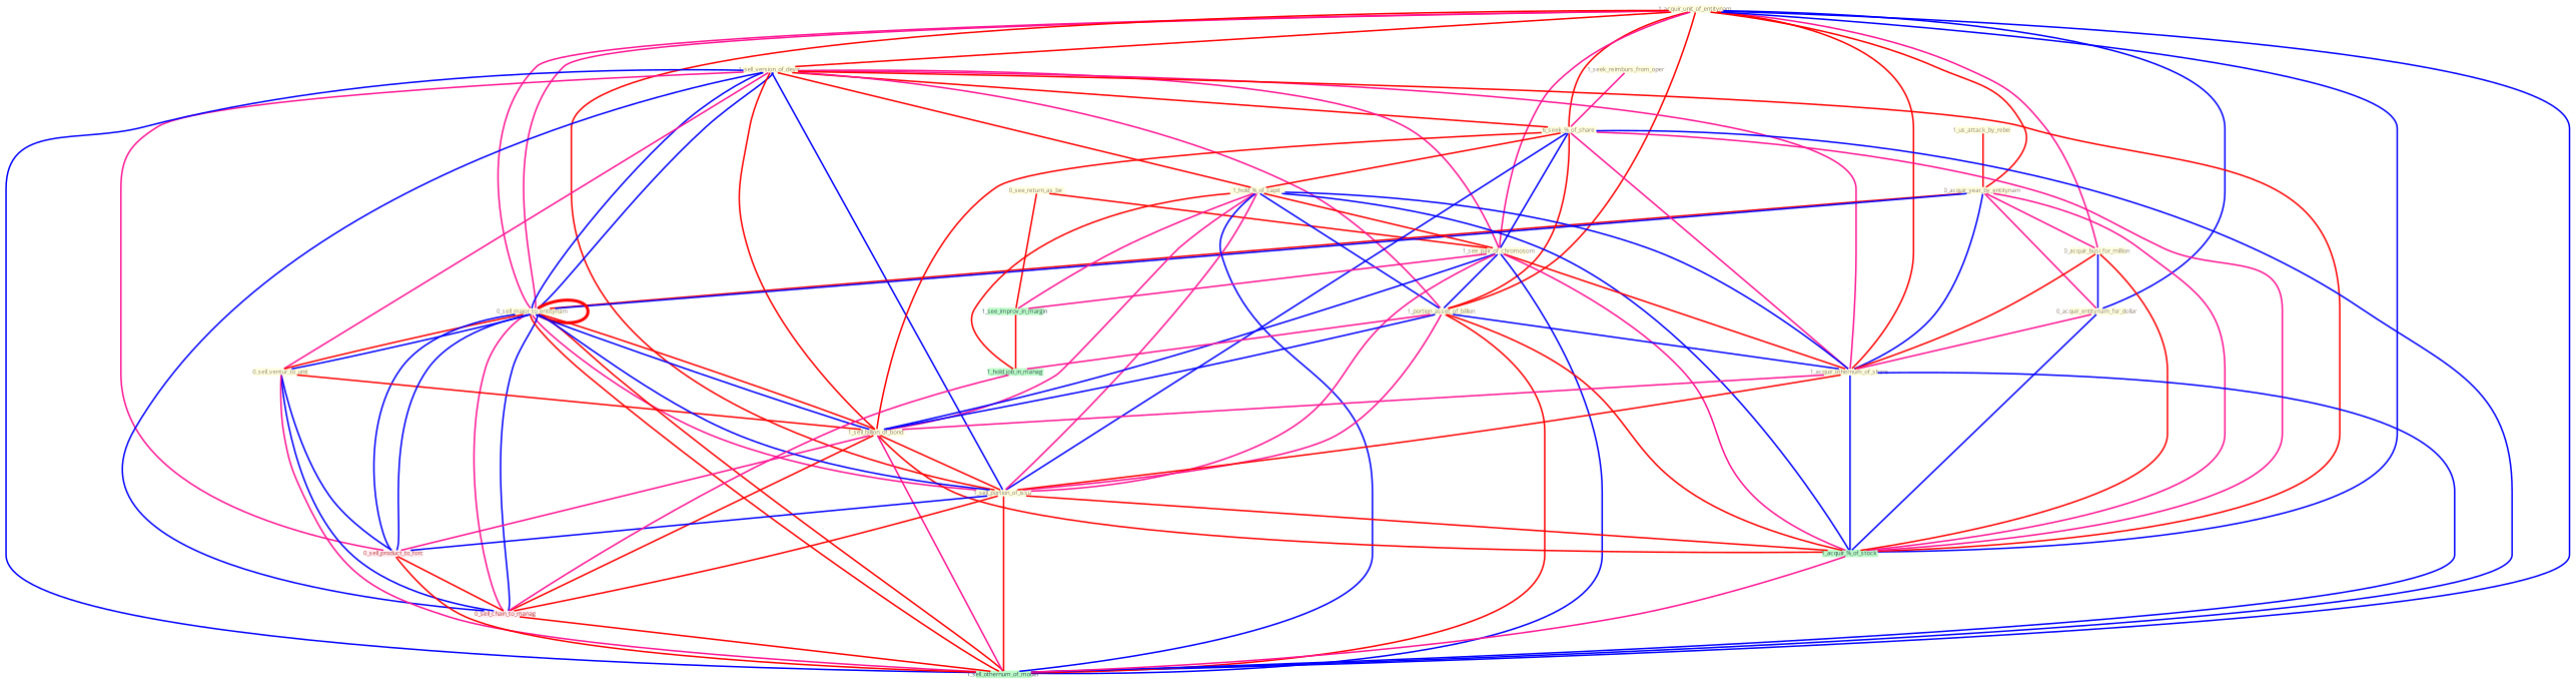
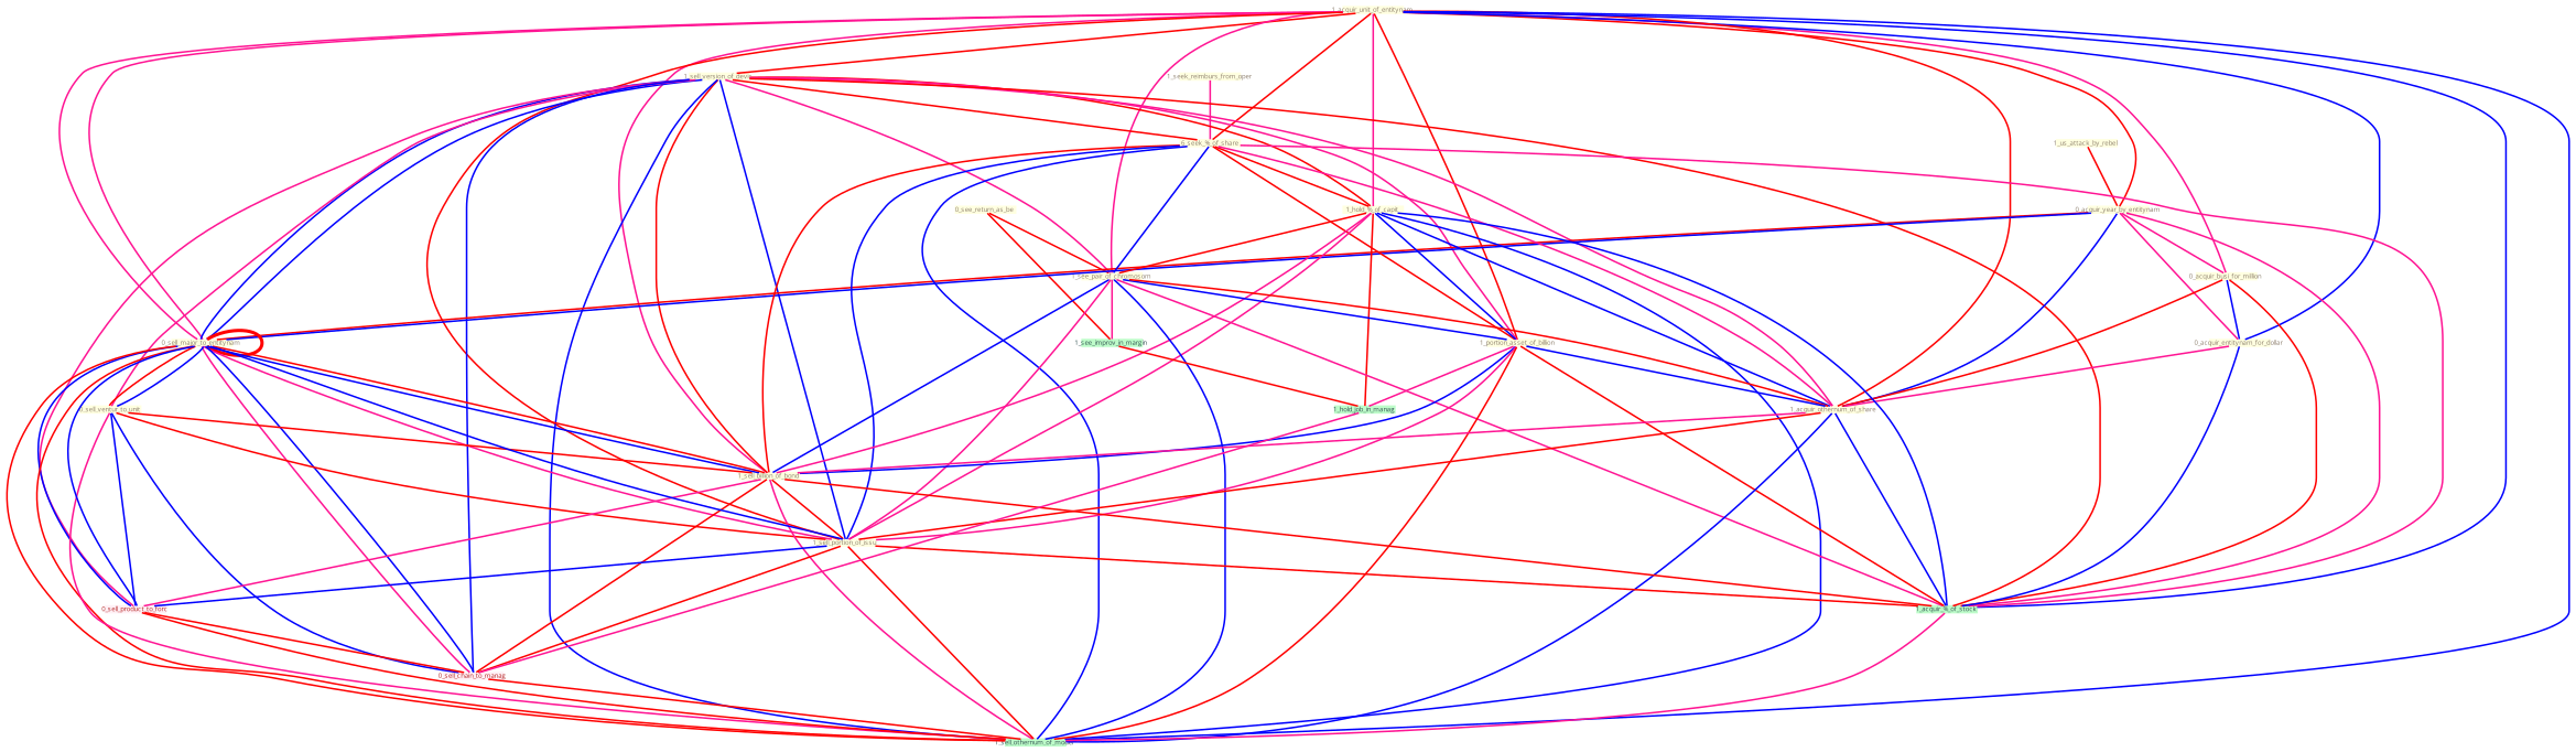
  graph {
    fontname="Open Sans"
    node [color="#ffffe0" fixedsize=true fontcolor="#8b7d6b" fontname="Open Sans" fontsize=4 shape=polygon style=filled]
    edge [color=red fontname="Open Sans" w=1]
    "1_acquir_unit_of_entitynam " [height=.06 width=.5]
    "0_see_return_as_be " [height=.06 width=.5]
    "1_seek_reimburs_from_oper " [height=.06 width=.5]
    "1_us_attack_by_rebel " [height=.06 width=.5]
    "1_sell_version_of_devic " [height=.06 width=.5]
    "0_acquir_year_by_entitynam " [height=.06 width=.5]
    "0_acquir_busi_for_million " [height=.06 width=.5]
    "0_sell_major_to_entitynam " [height=.06 width=.5]
    n9 [height=.06 label="6_seek_%_of_share" width=.5]
    "0_acquir_entitynam_for_dollar " [height=.06 width=.5]
    "1_hold_%_of_capit " [height=.06 width=.5]
    "1_see_pair_of_chromosom " [height=.06 width=.5]
    "0_sell_ventur_to_unit " [height=.06 width=.5]
    n14 [height=.06 label="1_portion_asset_of_billion" width=.5]
    "1_acquir_othernum_of_share " [height=.06 width=.5]
    "1_sell_billion_of_bond " [height=.06 width=.5]
    "1_sell_portion_of_issu " [height=.06 width=.5]
    "0_sell_product_to_forc " [color="#fff0f5" fontcolor="#b22222" height=.06 width=.5]
    "0_sell_chain_to_manag " [color="#fff0f5" fontcolor="#b22222" height=.06 width=.5]
    "1_acquir_%_of_stock " [color="#BDFCC9" fontcolor="#2f4f4f" height=.06 width=.5]
    "1_sell_othernum_of_model " [color="#BDFCC9" fontcolor="#2f4f4f" height=.06 width=.5]
    "1_see_improv_in_margin " [color="#BDFCC9" fontcolor="#2f4f4f" height=.06 width=.5]
    "1_hold_job_in_manag " [color="#BDFCC9" fontcolor="#2f4f4f" height=.06 width=.5]
    subgraph sub_1 {
      "1_acquir_unit_of_entitynam "
      "0_see_return_as_be "
      "1_seek_reimburs_from_oper "
      "1_us_attack_by_rebel "
      "1_sell_version_of_devic "
      "0_acquir_year_by_entitynam "
      "0_acquir_busi_for_million "
      "0_sell_major_to_entitynam "
      n9
      "0_acquir_entitynam_for_dollar "
      "1_hold_%_of_capit "
      "1_see_pair_of_chromosom "
      "0_sell_ventur_to_unit "
      n14
      "1_acquir_othernum_of_share "
      "1_sell_billion_of_bond "
      "1_sell_portion_of_issu "
    }
    subgraph sub_2 {
      "0_sell_major_to_entitynam "
      "0_sell_product_to_forc "
      "0_sell_chain_to_manag "
    }
    "1_acquir_unit_of_entitynam " -- "1_sell_version_of_devic "
    "1_acquir_unit_of_entitynam " -- "0_acquir_year_by_entitynam " [w=2]
    "1_acquir_unit_of_entitynam " -- "0_acquir_busi_for_million " [color=deeppink]
    "1_acquir_unit_of_entitynam " -- "0_sell_major_to_entitynam " [color=deeppink]
    "1_acquir_unit_of_entitynam " -- "0_sell_major_to_entitynam " [color=deeppink]
    "1_acquir_unit_of_entitynam " -- n9
    "1_acquir_unit_of_entitynam " -- "0_acquir_entitynam_for_dollar " [color=blue]
-   "1_see_improv_in_margin " -- "1_hold_%_of_capit " [color=deeppink]
+   "1_acquir_unit_of_entitynam " -- "1_hold_%_of_capit " [color=deeppink]
    "1_acquir_unit_of_entitynam " -- "1_see_pair_of_chromosom " [color=deeppink]
    "1_acquir_unit_of_entitynam " -- n14
    "1_acquir_unit_of_entitynam " -- "1_acquir_othernum_of_share " [w=2]
+   "1_acquir_unit_of_entitynam " -- "1_sell_billion_of_bond " [color=deeppink]
    "1_acquir_unit_of_entitynam " -- "1_sell_portion_of_issu "
    "1_acquir_unit_of_entitynam " -- "1_acquir_%_of_stock " [color=blue w=2]
    "1_acquir_unit_of_entitynam " -- "1_sell_othernum_of_model " [color=blue]
    "0_see_return_as_be " -- "1_see_pair_of_chromosom "
    "0_see_return_as_be " -- "1_see_improv_in_margin "
    "1_seek_reimburs_from_oper " -- n9 [color=deeppink]
    "1_us_attack_by_rebel " -- "0_acquir_year_by_entitynam "
    "1_sell_version_of_devic " -- "0_sell_major_to_entitynam " [color=blue]
    "1_sell_version_of_devic " -- "0_sell_major_to_entitynam " [color=blue]
    "1_sell_version_of_devic " -- n9
    "1_sell_version_of_devic " -- "1_hold_%_of_capit "
    "1_sell_version_of_devic " -- "1_see_pair_of_chromosom " [color=deeppink]
    "1_sell_version_of_devic " -- "0_sell_ventur_to_unit " [color=deeppink]
    "1_sell_version_of_devic " -- n14 [color=deeppink]
    "1_sell_version_of_devic " -- "1_acquir_othernum_of_share " [color=deeppink]
    "1_sell_version_of_devic " -- "1_sell_billion_of_bond " [w=2]
    "1_sell_version_of_devic " -- "1_sell_portion_of_issu " [color=blue w=2]
    "1_sell_version_of_devic " -- "0_sell_product_to_forc " [color=deeppink]
    "1_sell_version_of_devic " -- "0_sell_chain_to_manag " [color=blue]
    "1_sell_version_of_devic " -- "1_acquir_%_of_stock "
    "1_sell_version_of_devic " -- "1_sell_othernum_of_model " [color=blue w=2]
    "0_acquir_year_by_entitynam " -- "0_acquir_busi_for_million " [color=deeppink]
    "0_acquir_year_by_entitynam " -- "0_sell_major_to_entitynam "
    "0_acquir_year_by_entitynam " -- "0_sell_major_to_entitynam " [color=blue]
    "0_acquir_year_by_entitynam " -- "0_acquir_entitynam_for_dollar " [color=deeppink]
    "0_acquir_year_by_entitynam " -- "1_acquir_othernum_of_share " [color=blue]
    "0_acquir_year_by_entitynam " -- "1_acquir_%_of_stock " [color=deeppink]
    "0_acquir_busi_for_million " -- "0_acquir_entitynam_for_dollar " [color=blue w=2]
    "0_acquir_busi_for_million " -- "1_acquir_othernum_of_share "
    "0_acquir_busi_for_million " -- "1_acquir_%_of_stock "
    "0_sell_major_to_entitynam " -- "0_sell_major_to_entitynam " [style=bold w=4]
    "0_sell_major_to_entitynam " -- "0_sell_ventur_to_unit " [w=2]
    "0_sell_major_to_entitynam " -- "1_sell_billion_of_bond " [color=blue]
    "0_sell_major_to_entitynam " -- "1_sell_portion_of_issu " [color=deeppink]
    "0_sell_major_to_entitynam " -- "0_sell_product_to_forc " [color=blue w=2]
    "0_sell_major_to_entitynam " -- "0_sell_chain_to_manag " [color=deeppink w=2]
    "0_sell_major_to_entitynam " -- "0_sell_chain_to_manag " [color=blue w=2]
    "0_sell_major_to_entitynam " -- "1_sell_othernum_of_model "
    "0_sell_major_to_entitynam " -- "1_sell_othernum_of_model "
    n9 -- "1_hold_%_of_capit " [w=2]
    n9 -- "1_see_pair_of_chromosom " [color=blue]
    n9 -- n14
    n9 -- "1_acquir_othernum_of_share " [color=deeppink w=2]
    n9 -- "1_sell_billion_of_bond "
    n9 -- "1_sell_portion_of_issu " [color=blue]
    n9 -- "1_acquir_%_of_stock " [color=deeppink w=2]
    n9 -- "1_sell_othernum_of_model " [color=blue]
    "0_acquir_entitynam_for_dollar " -- "1_acquir_othernum_of_share " [color=deeppink]
    "0_acquir_entitynam_for_dollar " -- "1_acquir_%_of_stock " [color=blue]
    "1_hold_%_of_capit " -- "1_see_pair_of_chromosom "
    "1_hold_%_of_capit " -- n14 [color=blue w=2]
    "1_hold_%_of_capit " -- "1_acquir_othernum_of_share " [color=blue]
    "1_hold_%_of_capit " -- "1_sell_billion_of_bond " [color=deeppink]
    "1_hold_%_of_capit " -- "1_sell_portion_of_issu " [color=deeppink]
    "1_hold_%_of_capit " -- "1_acquir_%_of_stock " [color=blue w=2]
    "1_hold_%_of_capit " -- "1_sell_othernum_of_model " [color=blue]
    "1_hold_%_of_capit " -- "1_hold_job_in_manag "
    "1_see_pair_of_chromosom " -- n14 [color=blue]
    "1_see_pair_of_chromosom " -- "1_acquir_othernum_of_share "
    "1_see_pair_of_chromosom " -- "1_sell_billion_of_bond " [color=blue]
    "1_see_pair_of_chromosom " -- "1_sell_portion_of_issu " [color=deeppink]
    "1_see_pair_of_chromosom " -- "1_acquir_%_of_stock " [color=deeppink]
    "1_see_pair_of_chromosom " -- "1_sell_othernum_of_model " [color=blue]
    "1_see_pair_of_chromosom " -- "1_see_improv_in_margin " [color=deeppink]
    "0_sell_ventur_to_unit " -- "0_sell_major_to_entitynam " [color=blue w=2]
    "0_sell_ventur_to_unit " -- "1_sell_billion_of_bond "
+   "0_sell_ventur_to_unit " -- "1_sell_portion_of_issu "
    "0_sell_ventur_to_unit " -- "0_sell_product_to_forc " [color=blue w=2]
    "0_sell_ventur_to_unit " -- "0_sell_chain_to_manag " [color=blue w=2]
    "0_sell_ventur_to_unit " -- "1_sell_othernum_of_model " [color=deeppink]
    n14 -- "1_acquir_othernum_of_share " [color=blue]
    n14 -- "1_sell_billion_of_bond " [color=blue]
    n14 -- "1_sell_portion_of_issu " [color=deeppink]
    n14 -- "1_acquir_%_of_stock "
    n14 -- "1_sell_othernum_of_model "
    n14 -- "1_hold_job_in_manag " [color=deeppink]
    "1_acquir_othernum_of_share " -- "1_sell_billion_of_bond " [color=deeppink]
    "1_acquir_othernum_of_share " -- "1_sell_portion_of_issu "
    "1_acquir_othernum_of_share " -- "1_acquir_%_of_stock " [color=blue w=2]
    "1_acquir_othernum_of_share " -- "1_sell_othernum_of_model " [color=blue w=2]
    "1_sell_billion_of_bond " -- "0_sell_major_to_entitynam "
    "1_sell_billion_of_bond " -- "1_sell_portion_of_issu " [w=2]
    "1_sell_billion_of_bond " -- "0_sell_product_to_forc " [color=deeppink]
    "1_sell_billion_of_bond " -- "0_sell_chain_to_manag "
    "1_sell_billion_of_bond " -- "1_acquir_%_of_stock "
    "1_sell_billion_of_bond " -- "1_sell_othernum_of_model " [color=deeppink w=2]
    "1_sell_portion_of_issu " -- "0_sell_major_to_entitynam " [color=blue]
    "1_sell_portion_of_issu " -- "0_sell_product_to_forc " [color=blue]
    "1_sell_portion_of_issu " -- "0_sell_chain_to_manag "
    "1_sell_portion_of_issu " -- "1_acquir_%_of_stock "
    "1_sell_portion_of_issu " -- "1_sell_othernum_of_model " [w=2]
    "0_sell_product_to_forc " -- "0_sell_major_to_entitynam " [color=blue w=2]
    "0_sell_product_to_forc " -- "0_sell_chain_to_manag " [w=2]
    "0_sell_product_to_forc " -- "1_sell_othernum_of_model "
    "0_sell_chain_to_manag " -- "1_sell_othernum_of_model "
    "1_acquir_%_of_stock " -- "1_sell_othernum_of_model " [color=deeppink]
    "1_see_improv_in_margin " -- "1_hold_job_in_manag "
    "1_hold_job_in_manag " -- "0_sell_chain_to_manag " [color=deeppink]
  }
